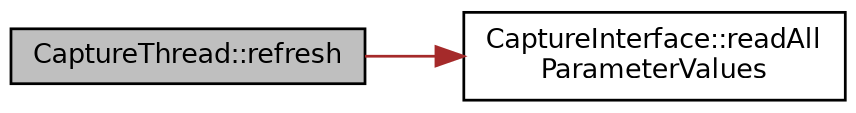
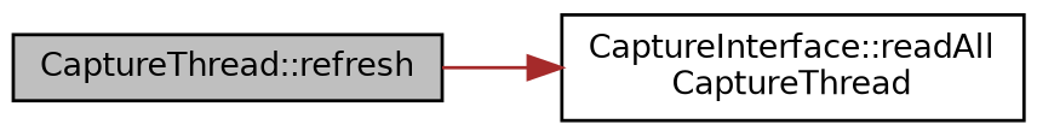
  digraph {
    rankdir=LR
    node [color=black fontname=Helvetica fontsize=10 shape=record style=filled]
    n1 [fillcolor=grey75 fontcolor=black height=0.2 label="CaptureThread::refresh" width=0.4]
-   n2 [fillcolor=white height=0.2 label="CaptureInterface::readAll\lParameterValues" width=0.4]
+   n2 [fillcolor=white height=0.2 label="CaptureInterface::readAll\lCaptureThread" width=0.4]
    n1 -> n2 [color=brown fontname=Helvetica fontsize=10 labelfontname=Helvetica labelfontsize=10 style=solid]
  }
